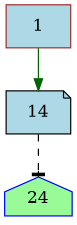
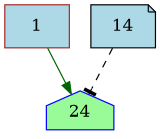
  strict digraph {
    node [fillcolor=lightblue style=filled]
    1 [color=brown entry=true shape=box]
    14 [color=black shape=note]
    24 [color=blue fillcolor=palegreen shape=house]
-   1 -> 14 [arrowhead=normal color=darkgreen cond=true style=solid]
+   1 -> 24 [arrowhead=normal color=darkgreen cond=true style=solid]
    14 -> 24 [arrowhead=tee style=dashed]
  }
